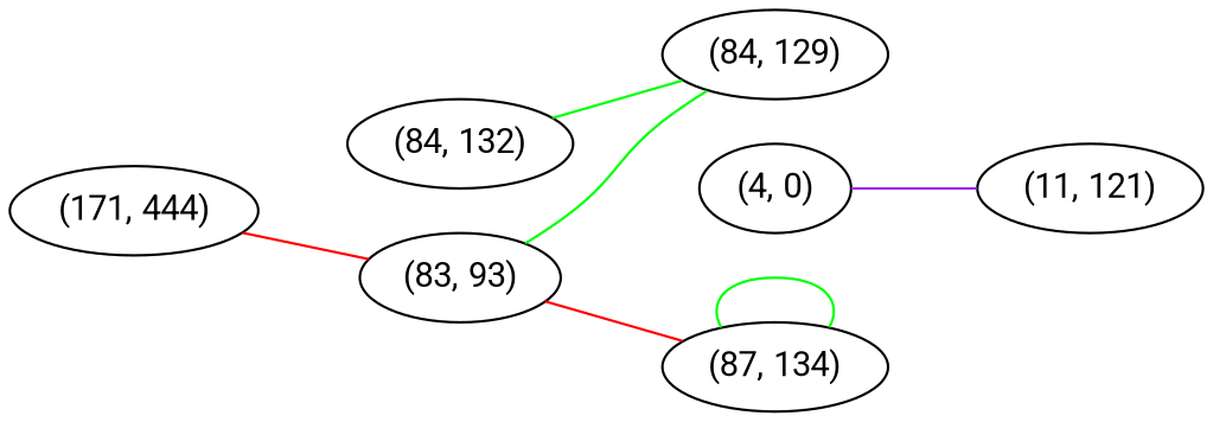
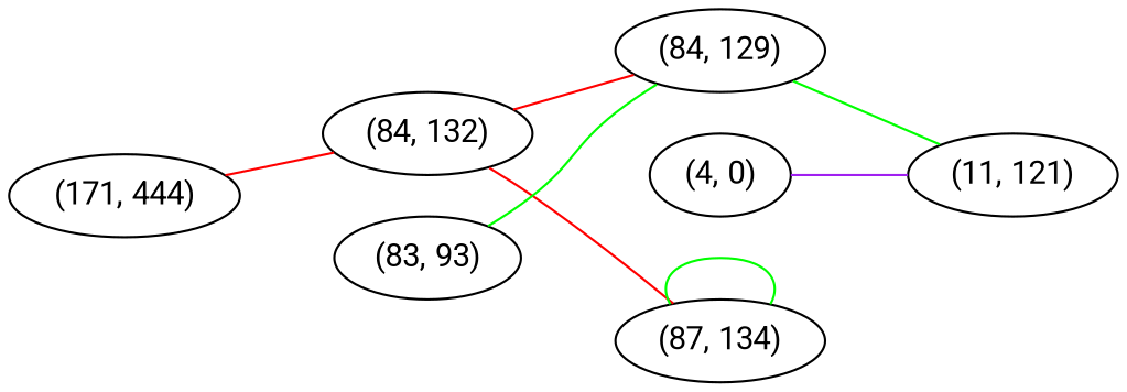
  graph {
    fontname=Roboto
    rankdir=LR
    node [fontname=Roboto]
    edge [color=red fontname=Roboto weight=1]
    n1 [label="(171, 444)"]
    "(84, 132)"
    "(84, 129)"
    "(87, 134)"
    "(11, 121)"
    "(83, 93)"
    n7 [label="(4, 0)"]
-   n1 -- "(83, 93)"
-   "(84, 132)" -- "(84, 129)" [color=green]
-   "(83, 93)" -- "(87, 134)"
+   n1 -- "(84, 132)"
+   "(84, 132)" -- "(84, 129)"
+   "(84, 132)" -- "(87, 134)"
+   "(84, 129)" -- "(11, 121)" [color=green weight=2]
    "(87, 134)" -- "(87, 134)" [color=green weight=2]
    "(83, 93)" -- "(84, 129)" [color=green]
    n7 -- "(11, 121)" [color=purple weight=4]
  }
